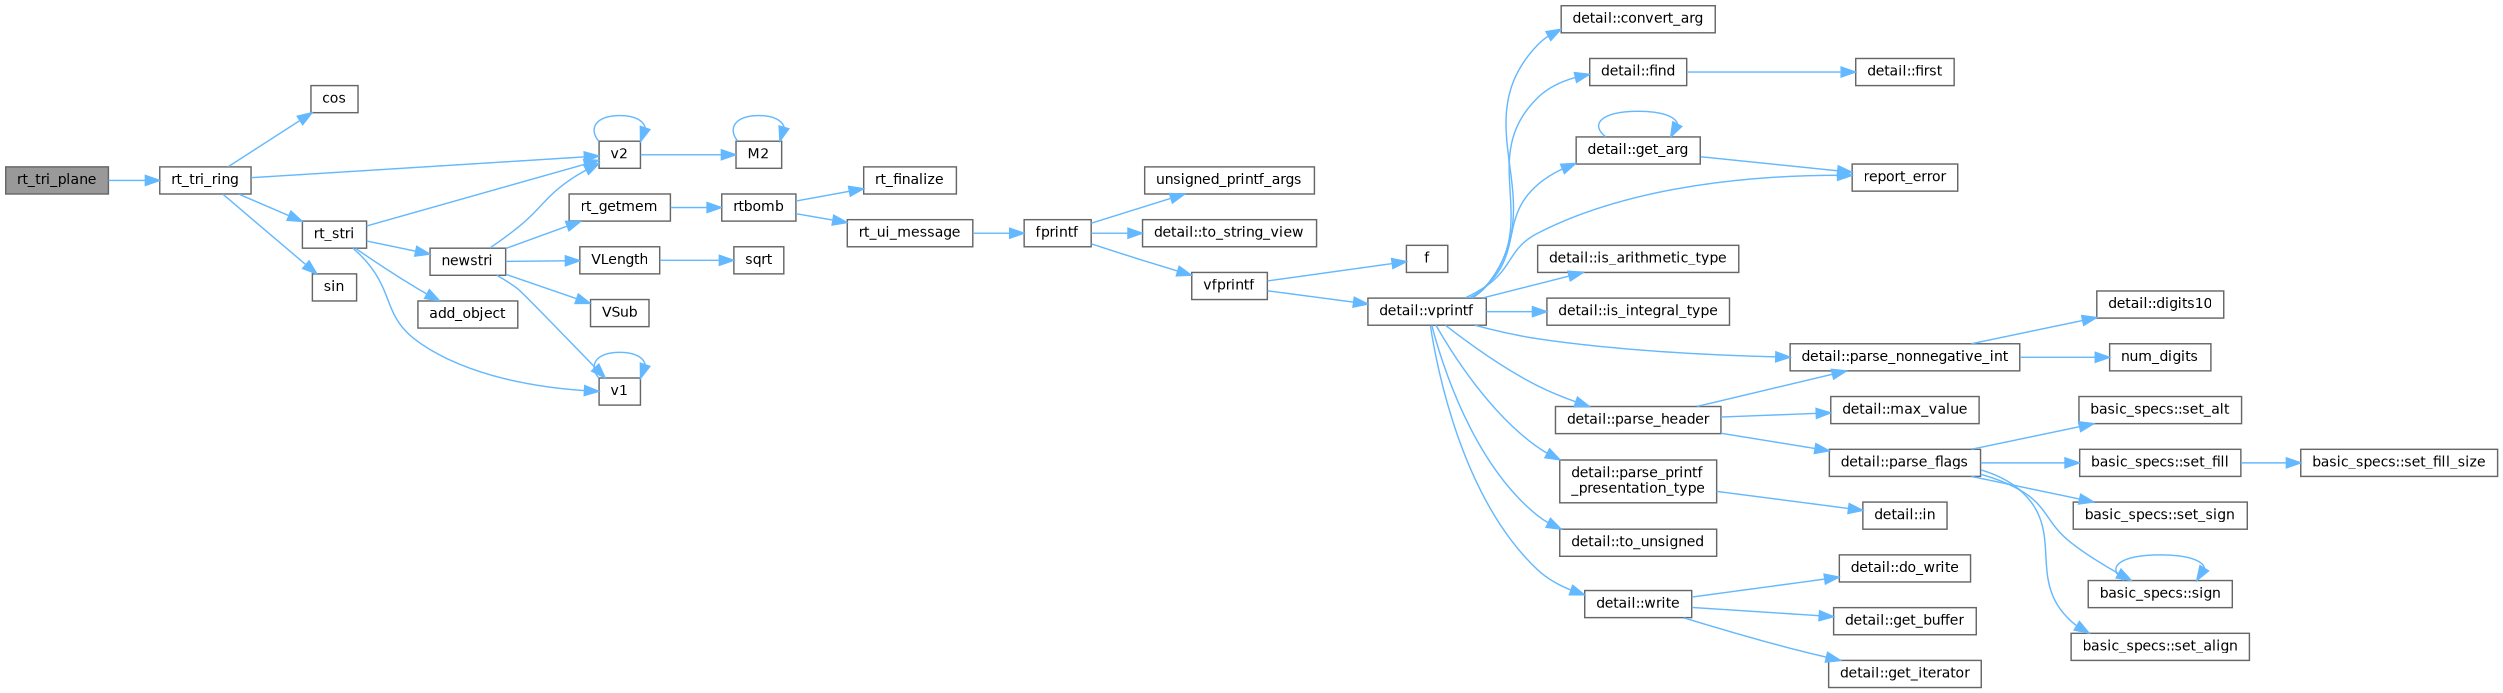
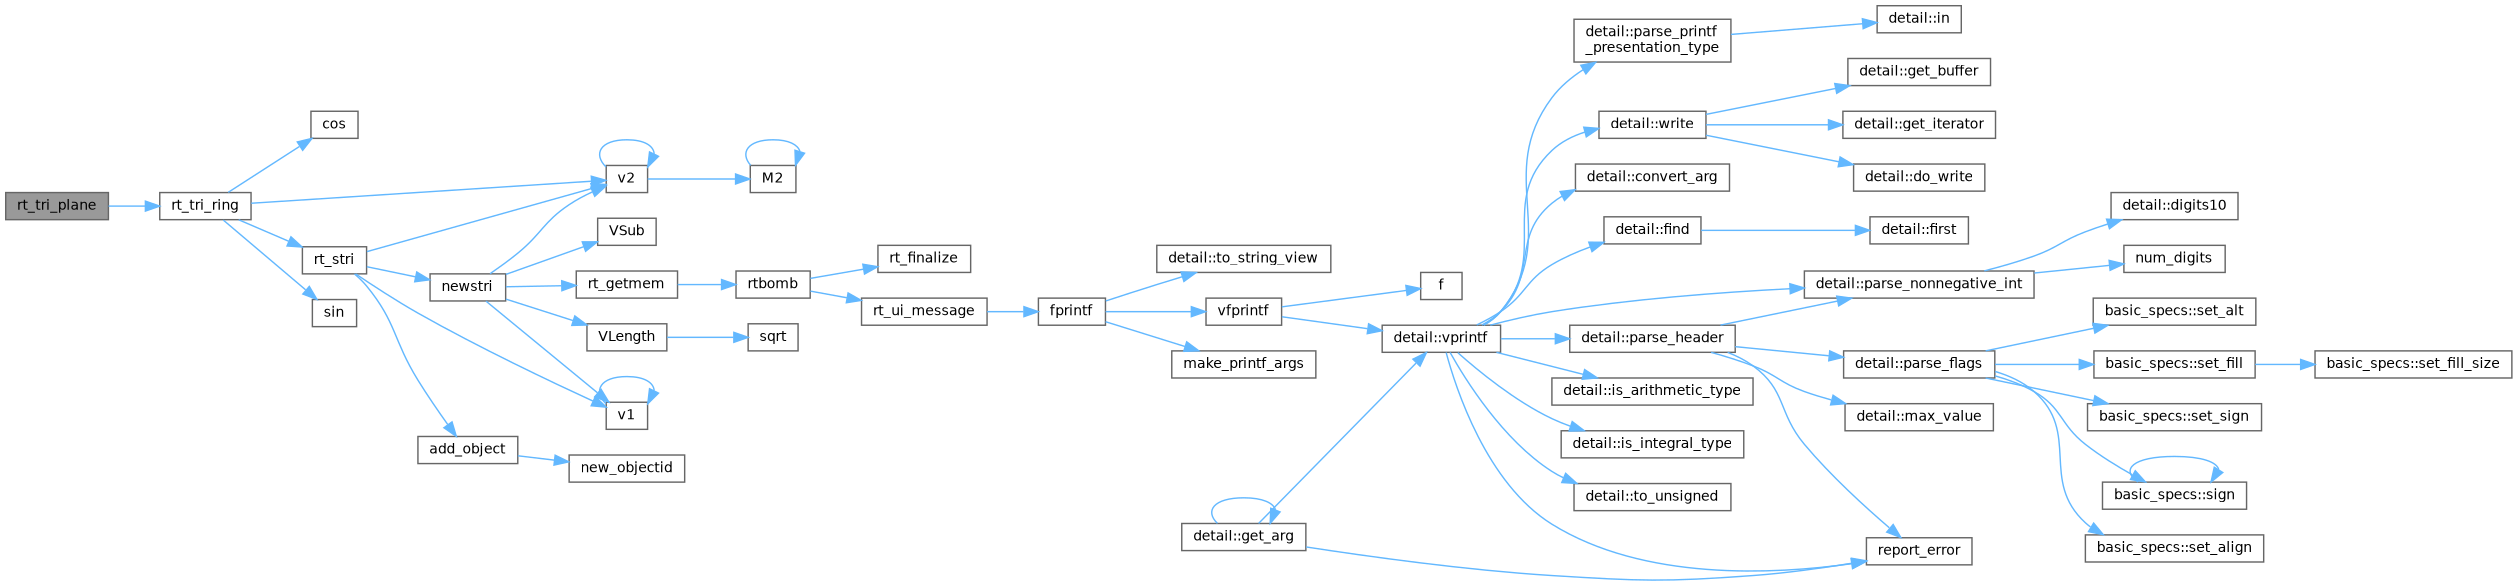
  digraph {
    rankdir=LR
    node [color=grey40 fillcolor=white fontname=Helvetica fontsize=10 shape=box style=filled]
    edge [color=steelblue1 fontname=Helvetica fontsize=10 labelfontname=Helvetica labelfontsize=10 style=solid]
    n1 [color=gray40 fillcolor=grey60 fontcolor=black height=0.2 label=rt_tri_plane width=0.4]
    n2 [height=0.2 label=rt_tri_ring width=0.4]
    n3 [height=0.2 label=cos width=0.4]
    n4 [height=0.2 label=rt_stri width=0.4]
    n5 [height=0.2 label=v2 width=0.4]
    n6 [height=0.2 label=sin width=0.4]
    n7 [height=0.2 label=add_object width=0.4]
    n8 [height=0.2 label=newstri width=0.4]
    n9 [height=0.2 label=v1 width=0.4]
    n10 [height=0.2 label=M2 width=0.4]
+   n11 [height=0.2 label=new_objectid width=0.4]
    n12 [height=0.2 label=rt_getmem width=0.4]
    n13 [height=0.2 label=VLength width=0.4]
    n14 [height=0.2 label=VSub width=0.4]
    n15 [height=0.2 label=rtbomb width=0.4]
    n16 [height=0.2 label=sqrt width=0.4]
    n17 [height=0.2 label=rt_finalize width=0.4]
    n18 [height=0.2 label=rt_ui_message width=0.4]
    n19 [height=0.2 label=fprintf width=0.4]
-   n20 [height=0.2 label=unsigned_printf_args width=0.4]
+   n20 [height=0.2 label=make_printf_args width=0.4]
    n21 [height=0.2 label="detail::to_string_view" width=0.4]
    n22 [height=0.2 label=vfprintf width=0.4]
    n23 [height=0.2 label=f width=0.4]
    n24 [height=0.2 label="detail::vprintf" width=0.4]
    n25 [height=0.2 label="detail::convert_arg" width=0.4]
    n26 [height=0.2 label="detail::find" width=0.4]
    n27 [height=0.2 label="detail::get_arg" width=0.4]
    n28 [height=0.2 label=report_error width=0.4]
    n29 [height=0.2 label="detail::is_arithmetic_type" width=0.4]
    n30 [height=0.2 label="detail::is_integral_type" width=0.4]
    n31 [height=0.2 label="detail::parse_header" width=0.4]
    n32 [height=0.2 label="detail::parse_nonnegative_int" width=0.4]
    n33 [height=0.2 label="detail::parse_printf\l_presentation_type" width=0.4]
    n34 [height=0.2 label="detail::to_unsigned" width=0.4]
    n35 [height=0.2 label="detail::write" width=0.4]
    n36 [height=0.2 label="detail::first" width=0.4]
    n37 [height=0.2 label="detail::max_value" width=0.4]
    n38 [height=0.2 label="detail::parse_flags" width=0.4]
    n39 [height=0.2 label="detail::digits10" width=0.4]
    n40 [height=0.2 label=num_digits width=0.4]
    n41 [height=0.2 label="detail::in" width=0.4]
    n42 [height=0.2 label="detail::do_write" width=0.4]
    n43 [height=0.2 label="detail::get_buffer" width=0.4]
    n44 [height=0.2 label="detail::get_iterator" width=0.4]
    n45 [height=0.2 label="basic_specs::set_align" width=0.4]
    n46 [height=0.2 label="basic_specs::set_alt" width=0.4]
    n47 [height=0.2 label="basic_specs::set_fill" width=0.4]
    n48 [height=0.2 label="basic_specs::set_sign" width=0.4]
    n49 [height=0.2 label="basic_specs::sign" width=0.4]
    n50 [height=0.2 label="basic_specs::set_fill_size" width=0.4]
    n1 -> n2
    n2 -> n3
    n2 -> n4
    n2 -> n5
    n2 -> n6
    n4 -> n5
    n4 -> n7
    n4 -> n8
    n4 -> n9
    n5 -> n5
    n5 -> n10
+   n7 -> n11
    n8 -> n5
    n8 -> n9
    n8 -> n12
    n8 -> n13
    n8 -> n14
    n9 -> n9
    n10 -> n10
    n12 -> n15
    n13 -> n16
    n15 -> n17
    n15 -> n18
    n18 -> n19
    n19 -> n20
    n19 -> n21
    n19 -> n22
    n22 -> n23
    n22 -> n24
    n24 -> n25
    n24 -> n26
-   n24 -> n27
+   n27 -> n24
    n24 -> n28
    n24 -> n29
    n24 -> n30
    n24 -> n31
    n24 -> n32
    n24 -> n33
    n24 -> n34
    n24 -> n35
    n26 -> n36
    n27 -> n27
    n27 -> n28
+   n31 -> n28
    n31 -> n32
    n31 -> n37
    n31 -> n38
    n32 -> n39
    n32 -> n40
    n33 -> n41
    n35 -> n42
    n35 -> n43
    n35 -> n44
    n38 -> n45
    n38 -> n46
    n38 -> n47
    n38 -> n48
    n38 -> n49
    n47 -> n50
    n49 -> n49
  }
